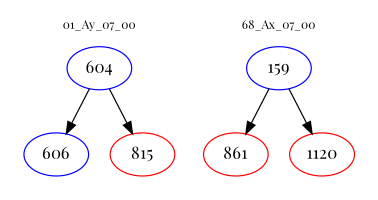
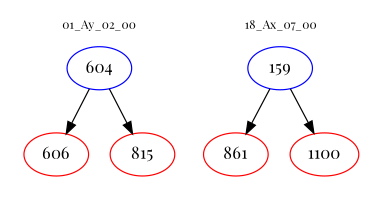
  digraph {
    fontname="Playfair Display"
    node [color=blue fontname="Playfair Display"]
    edge [color=black fontname="Playfair Display"]
    n1 [label=604]
-   n2 [label=606]
+   n2 [color=red label=606]
    n3 [color=red label=815]
    n4 [label=159]
    n5 [color=red label=861]
-   n6 [color=red label=1120]
+   n6 [color=red label=1100]
    subgraph cluster_1 {
      color=white
      fontsize=10
-     label="01_Ay_07_00"
+     label="01_Ay_02_00"
      n1
      n2
      n3
    }
    subgraph cluster_2 {
      color=white
      fontsize=10
-     label="68_Ax_07_00"
+     label="18_Ax_07_00"
      n4
      n5
      n6
    }
    n1 -> n2
    n1 -> n3
    n4 -> n5
    n4 -> n6
  }
